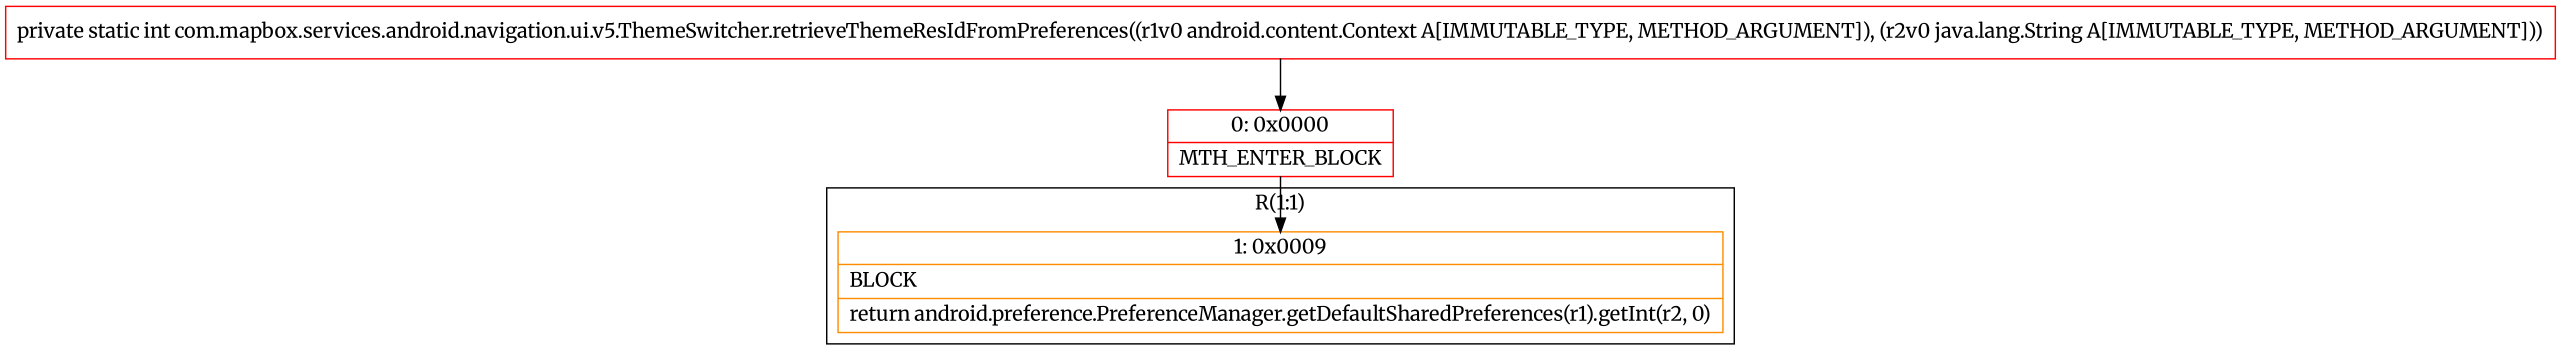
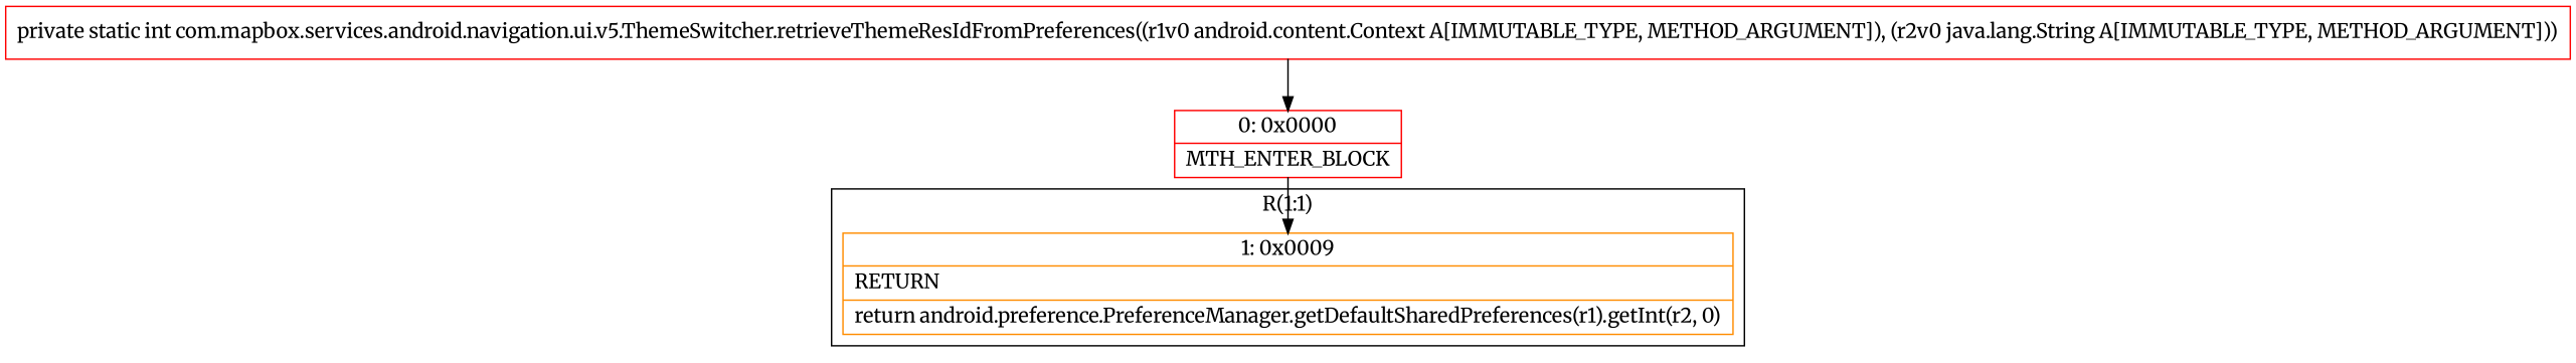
  digraph {
    fontname=Merriweather
    node [color=red shape=record fontname=Merriweather]
    edge [fontname=Merriweather]
-   n1 [color=darkorange label="{1\:\ 0x0009|BLOCK\l|return android.preference.PreferenceManager.getDefaultSharedPreferences(r1).getInt(r2, 0)\l}"]
+   n1 [color=darkorange label="{1\:\ 0x0009|RETURN\l|return android.preference.PreferenceManager.getDefaultSharedPreferences(r1).getInt(r2, 0)\l}"]
    n2 [label="{0\:\ 0x0000|MTH_ENTER_BLOCK\l}"]
    n3 [label="{private static int com.mapbox.services.android.navigation.ui.v5.ThemeSwitcher.retrieveThemeResIdFromPreferences((r1v0 android.content.Context A[IMMUTABLE_TYPE, METHOD_ARGUMENT]), (r2v0 java.lang.String A[IMMUTABLE_TYPE, METHOD_ARGUMENT])) }"]
    subgraph cluster_1 {
      label="R(1:1)"
      n1
    }
    n2 -> n1
    n3 -> n2
  }
